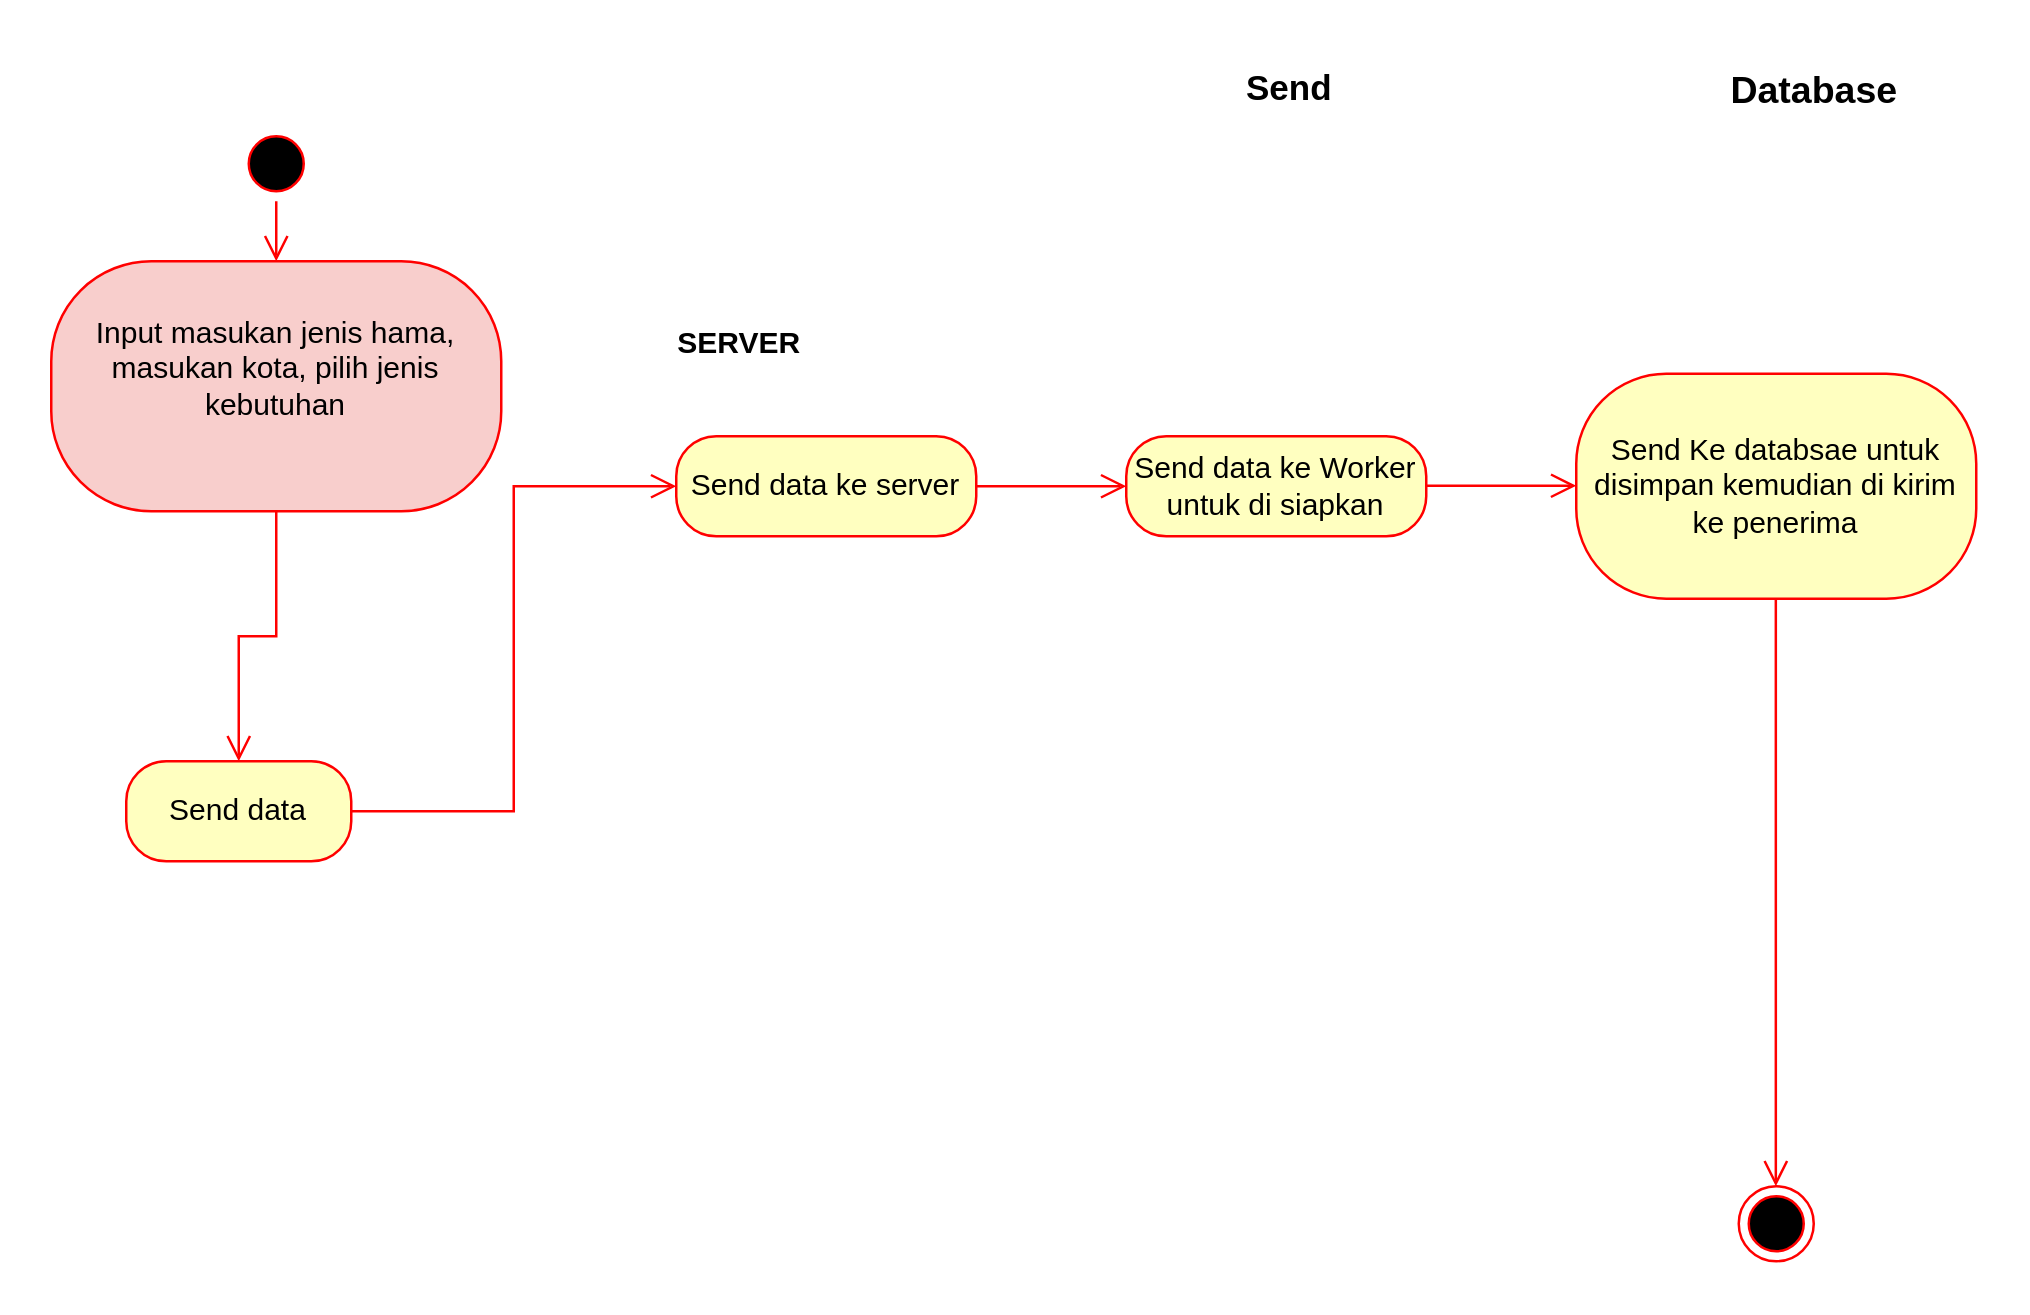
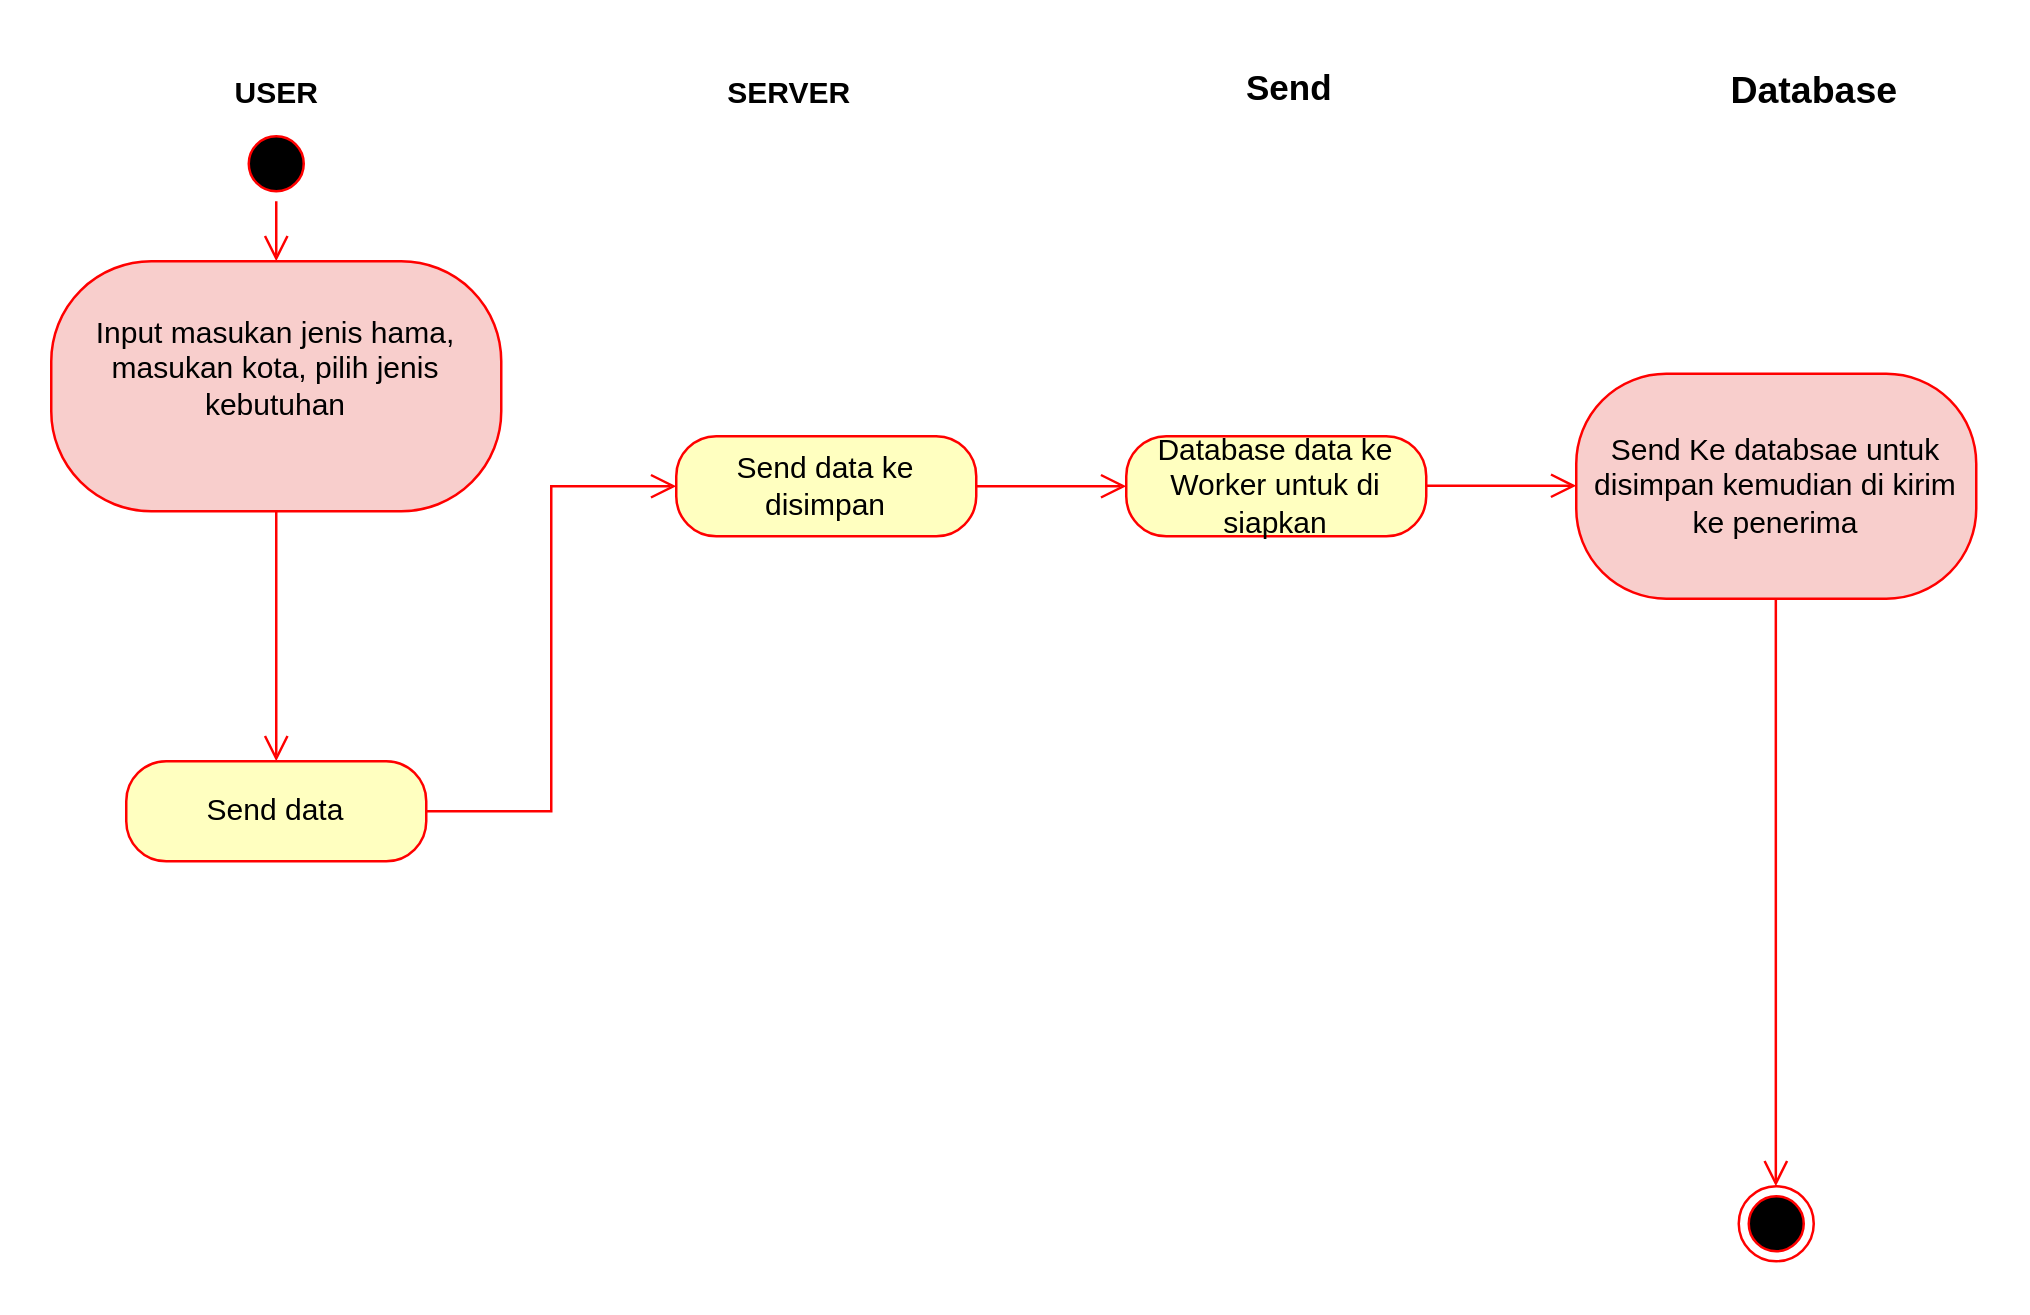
  <mxCell id="0" />
  <mxCell id="1" parent="0" />
  <mxCell id="2" value="" style="ellipse;html=1;shape=startState;fillColor=#000000;strokeColor=#ff0000;" parent="1" vertex="1"><mxGeometry x="95" y="50" width="30" height="30" as="geometry" /></mxCell>
  <mxCell id="3" value="" style="edgeStyle=orthogonalEdgeStyle;html=1;verticalAlign=bottom;endArrow=open;endSize=8;strokeColor=#ff0000;rounded=0;" parent="1" source="2" target="5" edge="1"><mxGeometry relative="1" as="geometry"><mxPoint x="80" y="134" as="targetPoint" /></mxGeometry></mxCell>
+ <mxCell id="4" value="USER" style="text;align=center;fontStyle=1;verticalAlign=middle;spacingLeft=3;spacingRight=3;strokeColor=none;rotatable=0;points=[[0,0.5],[1,0.5]];portConstraint=eastwest;html=1;" parent="1" vertex="1"><mxGeometry x="85" y="24" width="50" height="26" as="geometry" /></mxCell>
  <mxCell id="5" value="Input masukan jenis hama,&lt;div&gt;masukan kota, pilih jenis kebutuhan&lt;/div&gt;&lt;div&gt;&lt;br&gt;&lt;/div&gt;" style="rounded=1;whiteSpace=wrap;html=1;arcSize=40;fontColor=#000000;fillColor=#f8cecc;strokeColor=#ff0000;" parent="1" vertex="1"><mxGeometry x="20" y="104" width="180" height="100" as="geometry" /></mxCell>
  <mxCell id="6" value="" style="edgeStyle=orthogonalEdgeStyle;html=1;verticalAlign=bottom;endArrow=open;endSize=8;strokeColor=#ff0000;rounded=0;" parent="1" source="5" target="7" edge="1"><mxGeometry relative="1" as="geometry"><mxPoint x="85" y="254" as="targetPoint" /></mxGeometry></mxCell>
- <mxCell id="7" value="Send data" style="rounded=1;whiteSpace=wrap;html=1;arcSize=40;fontColor=#000000;fillColor=#ffffc0;strokeColor=#ff0000;" parent="1" vertex="1"><mxGeometry x="50" y="304" width="90" height="40" as="geometry" /></mxCell>
+ <mxCell id="7" value="Send data" style="rounded=1;whiteSpace=wrap;html=1;arcSize=40;fontColor=#000000;fillColor=#ffffc0;strokeColor=#ff0000;" parent="1" vertex="1"><mxGeometry x="50" y="304" width="120" height="40" as="geometry" /></mxCell>
  <mxCell id="8" value="" style="edgeStyle=orthogonalEdgeStyle;html=1;verticalAlign=bottom;endArrow=open;endSize=8;strokeColor=#ff0000;rounded=0;entryX=0;entryY=0.5;entryDx=0;entryDy=0;" parent="1" source="7" target="10" edge="1"><mxGeometry relative="1" as="geometry"><mxPoint x="85" y="374" as="targetPoint" /></mxGeometry></mxCell>
- <mxCell id="9" value="SERVER" style="text;align=center;fontStyle=1;verticalAlign=middle;spacingLeft=3;spacingRight=3;strokeColor=none;rotatable=0;points=[[0,0.5],[1,0.5]];portConstraint=eastwest;html=1;" parent="1" vertex="1"><mxGeometry x="265" y="124" width="60" height="26" as="geometry" /></mxCell>
- <mxCell id="10" value="Send data ke server" style="rounded=1;whiteSpace=wrap;html=1;arcSize=40;fontColor=#000000;fillColor=#ffffc0;strokeColor=#ff0000;" parent="1" vertex="1"><mxGeometry x="270" y="174" width="120" height="40" as="geometry" /></mxCell>
+ <mxCell id="9" value="SERVER" style="text;align=center;fontStyle=1;verticalAlign=middle;spacingLeft=3;spacingRight=3;strokeColor=none;rotatable=0;points=[[0,0.5],[1,0.5]];portConstraint=eastwest;html=1;" parent="1" vertex="1"><mxGeometry x="285" y="24" width="60" height="26" as="geometry" /></mxCell>
+ <mxCell id="10" value="Send data ke disimpan" style="rounded=1;whiteSpace=wrap;html=1;arcSize=40;fontColor=#000000;fillColor=#ffffc0;strokeColor=#ff0000;" parent="1" vertex="1"><mxGeometry x="270" y="174" width="120" height="40" as="geometry" /></mxCell>
  <mxCell id="11" value="" style="edgeStyle=orthogonalEdgeStyle;html=1;verticalAlign=bottom;endArrow=open;endSize=8;strokeColor=#ff0000;rounded=0;" parent="1" edge="1"><mxGeometry relative="1" as="geometry"><mxPoint x="709.83" y="474" as="targetPoint" /><mxPoint x="709.83" y="234" as="sourcePoint" /></mxGeometry></mxCell>
  <mxCell id="12" value="" style="ellipse;html=1;shape=endState;fillColor=#000000;strokeColor=#ff0000;" parent="1" vertex="1"><mxGeometry x="695" y="474" width="30" height="30" as="geometry" /></mxCell>
  <mxCell id="13" value="&lt;b style=&quot;font-size: 14px;&quot;&gt;&lt;font style=&quot;font-size: 14px;&quot;&gt;Send&lt;/font&gt;&lt;/b&gt;" style="text;html=1;align=center;verticalAlign=middle;resizable=0;points=[];autosize=1;strokeColor=none;fillColor=none;fontSize=14;" vertex="1" parent="1"><mxGeometry x="480" y="20" width="70" height="30" as="geometry" /></mxCell>
- <mxCell id="14" value="Send data ke Worker untuk di siapkan" style="rounded=1;whiteSpace=wrap;html=1;arcSize=40;fontColor=#000000;fillColor=#ffffc0;strokeColor=#ff0000;" vertex="1" parent="1"><mxGeometry x="450" y="174" width="120" height="40" as="geometry" /></mxCell>
+ <mxCell id="14" value="Database data ke Worker untuk di siapkan" style="rounded=1;whiteSpace=wrap;html=1;arcSize=40;fontColor=#000000;fillColor=#ffffc0;strokeColor=#ff0000;" vertex="1" parent="1"><mxGeometry x="450" y="174" width="120" height="40" as="geometry" /></mxCell>
  <mxCell id="15" value="" style="html=1;verticalAlign=bottom;endArrow=open;endSize=8;strokeColor=#ff0000;rounded=0;exitX=1;exitY=0.5;exitDx=0;exitDy=0;entryX=0;entryY=0.5;entryDx=0;entryDy=0;" edge="1" parent="1" source="10" target="14"><mxGeometry relative="1" as="geometry"><mxPoint x="580" y="204" as="targetPoint" /><mxPoint x="460" y="224" as="sourcePoint" /></mxGeometry></mxCell>
  <mxCell id="16" value="Database" style="text;html=1;align=center;verticalAlign=middle;resizable=0;points=[];autosize=1;strokeColor=none;fillColor=none;fontSize=15;fontStyle=1" vertex="1" parent="1"><mxGeometry x="680" y="20" width="90" height="30" as="geometry" /></mxCell>
- <mxCell id="17" value="Send Ke databsae untuk disimpan kemudian di kirim ke penerima" style="rounded=1;whiteSpace=wrap;html=1;arcSize=40;fontColor=#000000;fillColor=#ffffc0;strokeColor=#ff0000;" vertex="1" parent="1"><mxGeometry x="630" y="149" width="160" height="90" as="geometry" /></mxCell>
+ <mxCell id="17" value="Send Ke databsae untuk disimpan kemudian di kirim ke penerima" style="rounded=1;whiteSpace=wrap;html=1;arcSize=40;fontColor=#000000;fillColor=#f8cecc;strokeColor=#ff0000;" vertex="1" parent="1"><mxGeometry x="630" y="149" width="160" height="90" as="geometry" /></mxCell>
  <mxCell id="18" value="" style="html=1;verticalAlign=bottom;endArrow=open;endSize=8;strokeColor=#ff0000;rounded=0;" edge="1" parent="1" source="14" target="17"><mxGeometry relative="1" as="geometry"><mxPoint x="630" y="193.76" as="targetPoint" /><mxPoint x="570" y="193.76" as="sourcePoint" /><Array as="points"><mxPoint x="600" y="193.76" /></Array></mxGeometry></mxCell>
